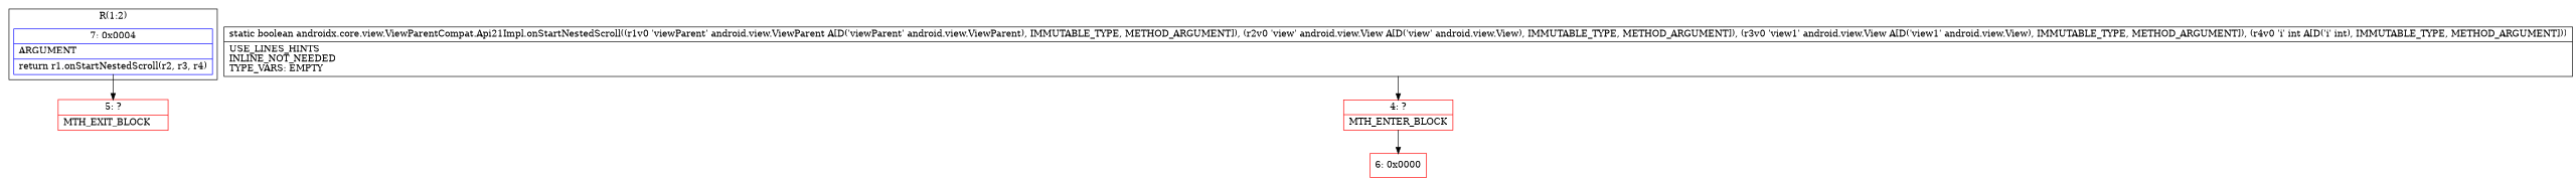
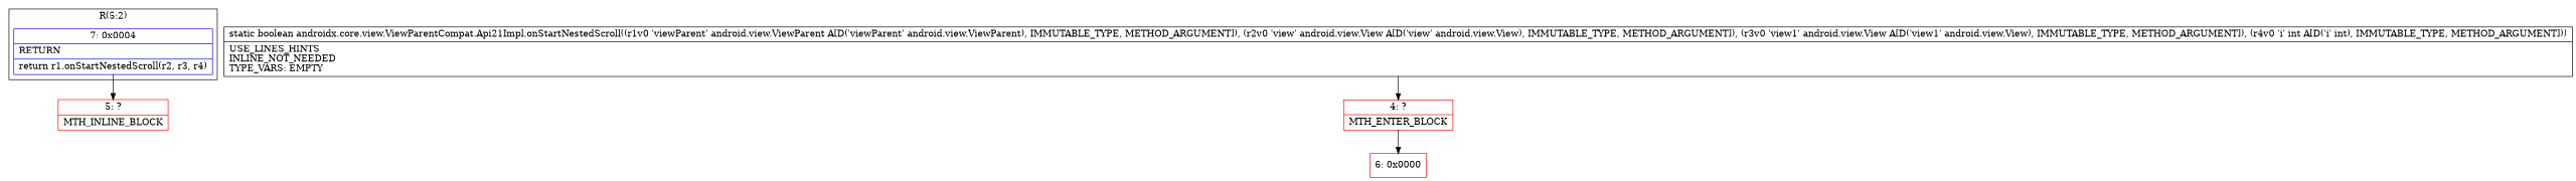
  digraph {
    node [color=red shape=record]
-   n1 [color=blue label="{7\:\ 0x0004|ARGUMENT\l|return r1.onStartNestedScroll(r2, r3, r4)\l}"]
-   n2 [label="{5\:\ ?|MTH_EXIT_BLOCK\l}"]
+   n1 [color=blue label="{7\:\ 0x0004|RETURN\l|return r1.onStartNestedScroll(r2, r3, r4)\l}"]
+   n2 [label="{5\:\ ?|MTH_INLINE_BLOCK\l}"]
    n3 [label="{4\:\ ?|MTH_ENTER_BLOCK\l}"]
    n4 [label="{6\:\ 0x0000}"]
    n5 [label="{static boolean androidx.core.view.ViewParentCompat.Api21Impl.onStartNestedScroll((r1v0 'viewParent' android.view.ViewParent A[D('viewParent' android.view.ViewParent), IMMUTABLE_TYPE, METHOD_ARGUMENT]), (r2v0 'view' android.view.View A[D('view' android.view.View), IMMUTABLE_TYPE, METHOD_ARGUMENT]), (r3v0 'view1' android.view.View A[D('view1' android.view.View), IMMUTABLE_TYPE, METHOD_ARGUMENT]), (r4v0 'i' int A[D('i' int), IMMUTABLE_TYPE, METHOD_ARGUMENT]))  | USE_LINES_HINTS\lINLINE_NOT_NEEDED\lTYPE_VARS: EMPTY\l}" color=""]
    subgraph cluster_1 {
-     label="R(1:2)"
+     label="R(5:2)"
      n1
    }
    n1 -> n2
    n3 -> n4
    n5 -> n3
  }
